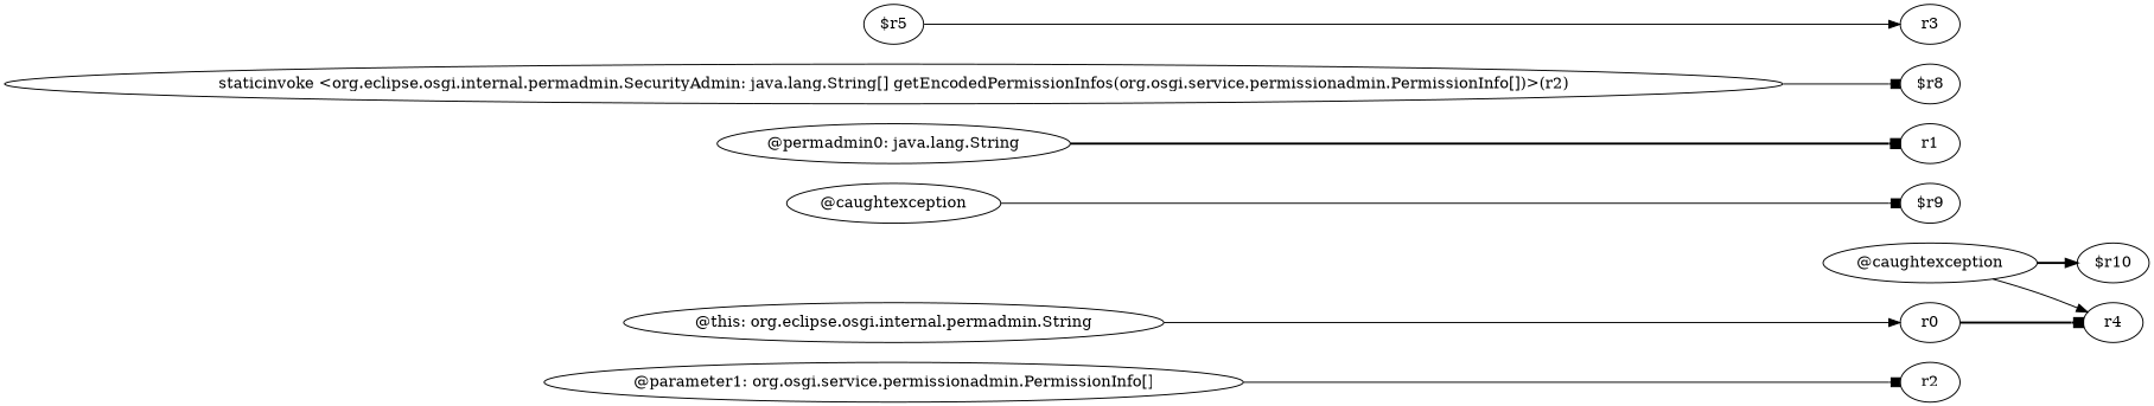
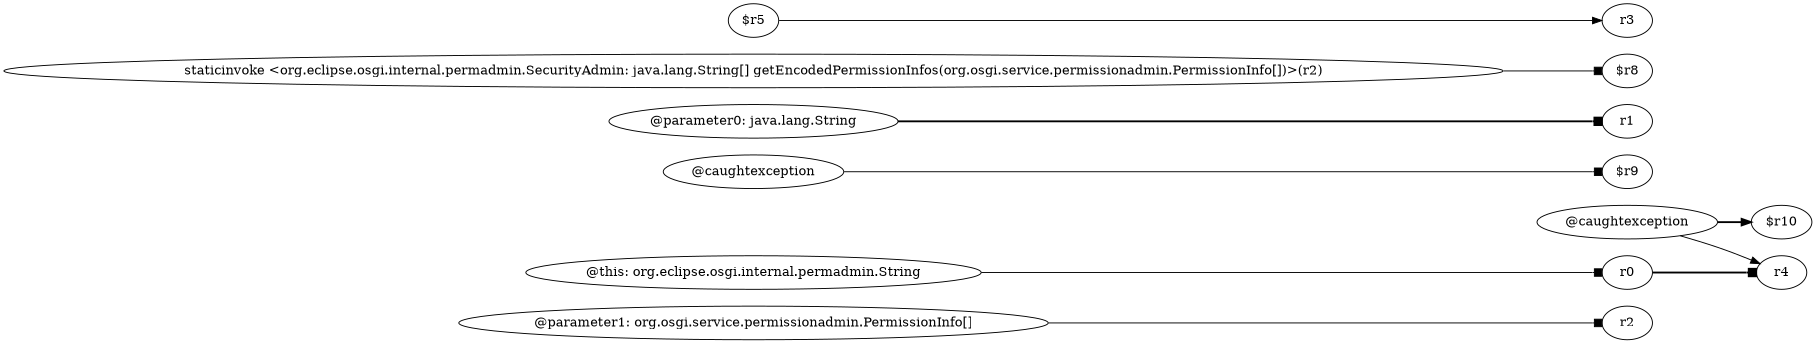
  digraph {
    rankdir=LR
    edge [arrowhead=box style=solid]
    n1 [label="@parameter1: org.osgi.service.permissionadmin.PermissionInfo[]"]
    n2 [label=r2]
    n3 [label="$r10"]
    n4 [label=r4]
    n5 [label="@caughtexception"]
    n6 [label="$r9"]
    n7 [label="@this: org.eclipse.osgi.internal.permadmin.String"]
    n8 [label=r0]
-   n9 [label="@permadmin0: java.lang.String"]
+   n9 [label="@parameter0: java.lang.String"]
    n10 [label=r1]
    n11 [label="staticinvoke <org.eclipse.osgi.internal.permadmin.SecurityAdmin: java.lang.String[] getEncodedPermissionInfos(org.osgi.service.permissionadmin.PermissionInfo[])>(r2)"]
    n12 [label="$r8"]
    n13 [label="@caughtexception"]
    n14 [label="$r5"]
    n15 [label=r3]
    n1 -> n2
    n5 -> n6
-   n7 -> n8 [arrowhead=normal]
+   n7 -> n8
    n8 -> n4 [style=bold]
    n9 -> n10 [style=bold]
    n11 -> n12
    n13 -> n3 [arrowhead=normal style=bold]
    n13 -> n4 [arrowhead=normal]
    n14 -> n15 [arrowhead=normal]
  }
